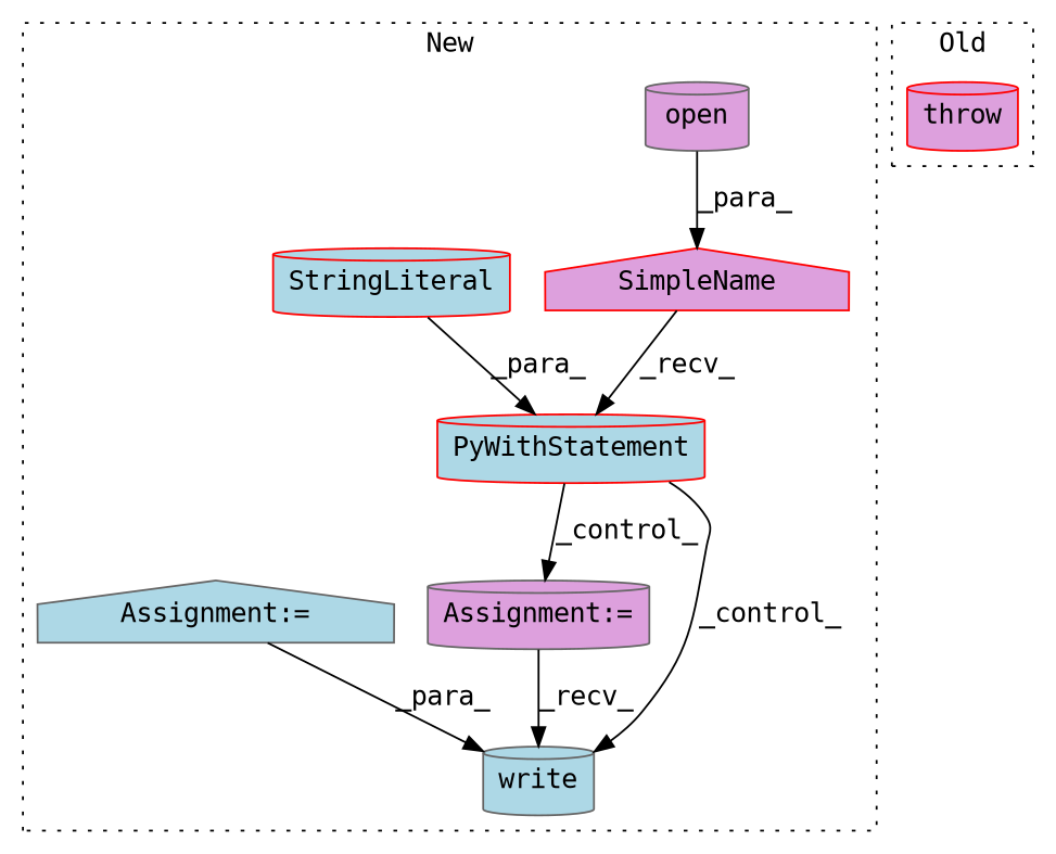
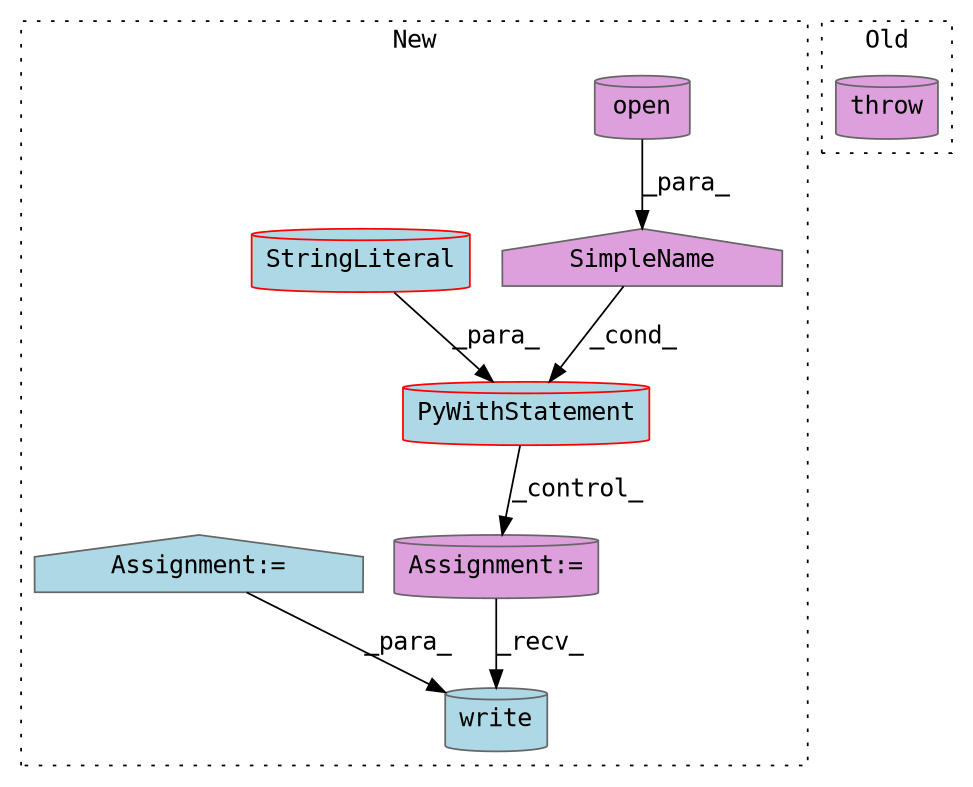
  digraph {
    fontname="DejaVu Sans Mono"
    node [a=32 color=gray40 fillcolor=plum fontname="DejaVu Sans Mono" shape=cylinder style=filled]
    edge [fontname="DejaVu Sans Mono"]
    n1 [l="5,1" label=open s="1421,1446"]
    n2 [a=7 l=4 label="Assignment:=" s=1469]
    n3 [a=104 color=red fillcolor=lightblue l="10,2" label=PyWithStatement s="1408,1447"]
-   n4 [a=42 color=red label=SimpleName shape=house]
+   n4 [a=42 label=SimpleName shape=house]
    n5 [a=45 color=red fillcolor=lightblue l=3 label=StringLiteral s=1435]
    n6 [fillcolor=lightblue l="6,1" label=write s="1486,1513"]
    n7 [a=7 fillcolor=lightblue l=1 label="Assignment:=" s=1373 shape=house]
-   n8 [a=53 color=red l=6 label=throw s=1248]
+   n8 [a=53 l=6 label=throw s=1248]
    subgraph cluster_1 {
      label=New
      style=dotted
      n1
      n2
      n3
      n4
      n5
      n6
      n7
    }
    subgraph cluster_2 {
      label=Old
      style=dotted
      n8
    }
    n1 -> n4 [label=_para_]
    n2 -> n6 [label=_recv_]
    n3 -> n2 [label=_control_]
-   n3 -> n6 [label=_control_]
-   n4 -> n3 [label=_recv_]
+   n4 -> n3 [label=_cond_]
    n5 -> n3 [label=_para_]
    n7 -> n6 [label=_para_]
  }
